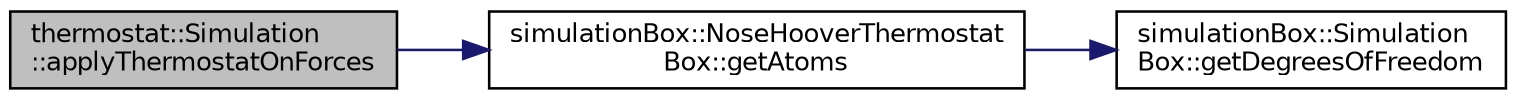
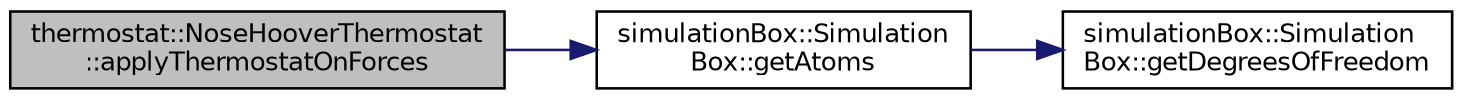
  digraph {
    rankdir=LR
    node [color=black fillcolor=white fontname=Helvetica fontsize=10 shape=record style=filled]
    edge [color=midnightblue fontname=Helvetica fontsize=10 labelfontname=Helvetica labelfontsize=10 style=solid]
-   n1 [fillcolor=grey75 fontcolor=black height=0.2 label="thermostat::Simulation\l::applyThermostatOnForces" width=0.4]
-   n2 [height=0.2 label="simulationBox::NoseHooverThermostat\lBox::getAtoms" width=0.4]
+   n1 [fillcolor=grey75 fontcolor=black height=0.2 label="thermostat::NoseHooverThermostat\l::applyThermostatOnForces" width=0.4]
+   n2 [height=0.2 label="simulationBox::Simulation\lBox::getAtoms" width=0.4]
    n3 [height=0.2 label="simulationBox::Simulation\lBox::getDegreesOfFreedom" width=0.4]
    n1 -> n2
    n2 -> n3
  }
